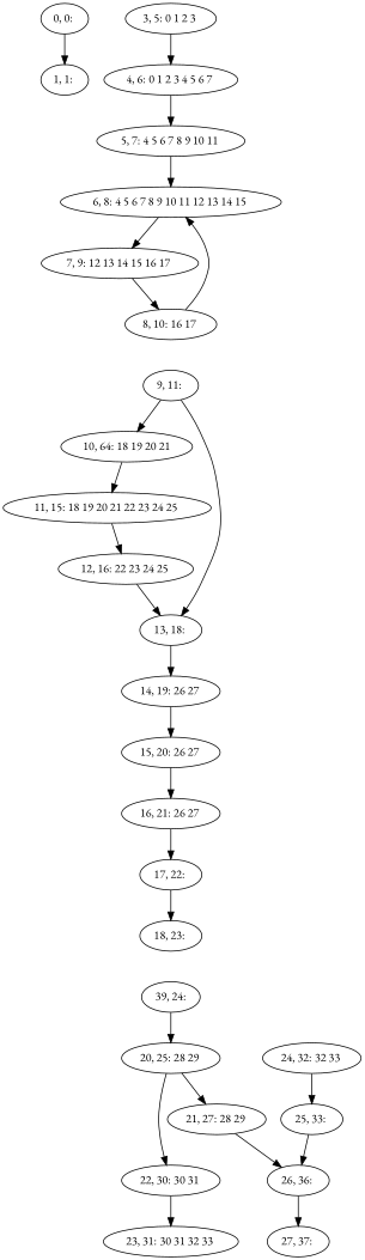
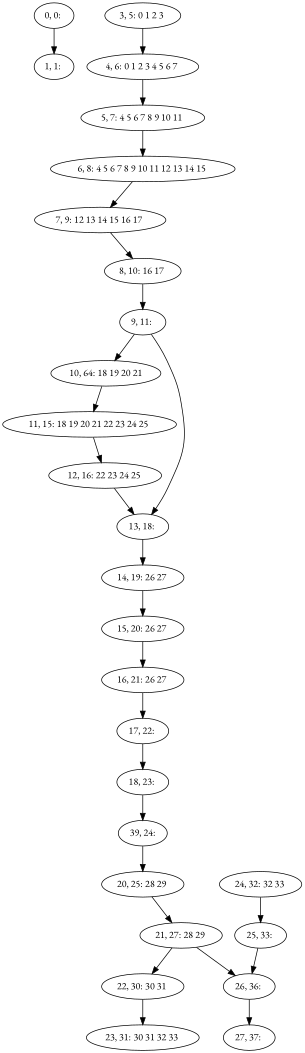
  digraph {
    fontname="EB Garamond"
    node [fontname="EB Garamond"]
    edge [fontname="EB Garamond"]
    n1 [label="0, 0: "]
    n2 [label="1, 1: "]
    n3 [label="3, 5: 0 1 2 3 "]
    n4 [label="4, 6: 0 1 2 3 4 5 6 7 "]
    n5 [label="26, 36: "]
    n6 [label="27, 37: "]
    n7 [label="5, 7: 4 5 6 7 8 9 10 11 "]
    n8 [label="6, 8: 4 5 6 7 8 9 10 11 12 13 14 15 "]
    n9 [label="7, 9: 12 13 14 15 16 17 "]
    n10 [label="8, 10: 16 17 "]
    n11 [label="9, 11: "]
    n12 [label="10, 64: 18 19 20 21"]
    n13 [label="13, 18: "]
    n14 [label="11, 15: 18 19 20 21 22 23 24 25 "]
    n15 [label="14, 19: 26 27 "]
    n16 [label="12, 16: 22 23 24 25 "]
    n17 [label="15, 20: 26 27 "]
    n18 [label="16, 21: 26 27 "]
    n19 [label="17, 22: "]
    n20 [label="18, 23: "]
    n21 [label="39, 24:"]
    n22 [label="20, 25: 28 29 "]
    n23 [label="21, 27: 28 29 "]
    n24 [label="22, 30: 30 31 "]
    n25 [label="23, 31: 30 31 32 33 "]
    n26 [label="24, 32: 32 33 "]
    n27 [label="25, 33: "]
    n1 -> n2
    n3 -> n4
    n4 -> n7
    n5 -> n6
    n7 -> n8
    n8 -> n9
    n9 -> n10
-   n10 -> n8
+   n10 -> n11
    n11 -> n12
    n11 -> n13
    n12 -> n14
    n13 -> n15
    n14 -> n16
    n15 -> n17
    n16 -> n13
    n17 -> n18
    n18 -> n19
    n19 -> n20
+   n20 -> n21
    n21 -> n22
    n22 -> n23
    n23 -> n5
-   n22 -> n24
+   n23 -> n24
    n24 -> n25
    n26 -> n27
    n27 -> n5
  }
